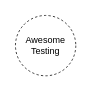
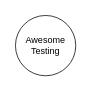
  <mxCell id="0" />
  <mxCell id="1" parent="0" />
- <mxCell id="2" value="Awesome Testing" style="ellipse;whiteSpace=wrap;html=1;aspect=fixed;dashed=1;" vertex="1" parent="1"><mxGeometry x="20" y="20" width="80" height="80" as="geometry" /></mxCell>
+ <mxCell id="2" value="Awesome Testing" style="ellipse;whiteSpace=wrap;html=1;aspect=fixed;" vertex="1" parent="1"><mxGeometry x="20" y="20" width="80" height="80" as="geometry" /></mxCell>
